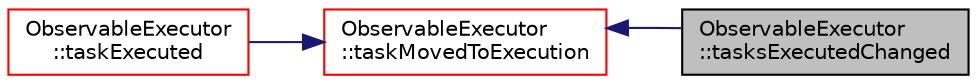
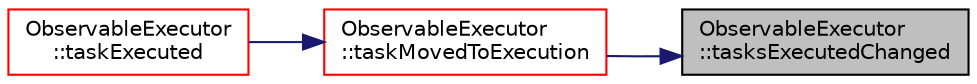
  digraph {
    rankdir=RL
    node [color=red fillcolor=white fontname=Helvetica fontsize=10 shape=record style=filled]
    edge [color=midnightblue dir=back fontname=Helvetica fontsize=10 labelfontname=Helvetica labelfontsize=10 style=solid]
    n1 [color=black fillcolor=grey75 fontcolor=black height=0.2 label="ObservableExecutor\l::tasksExecutedChanged" width=0.4]
    n2 [height=0.2 label="ObservableExecutor\l::taskMovedToExecution" width=0.4]
    n3 [height=0.2 label="ObservableExecutor\l::taskExecuted" width=0.4]
-   n2 -> n1
+   n1 -> n2
    n2 -> n3
  }
